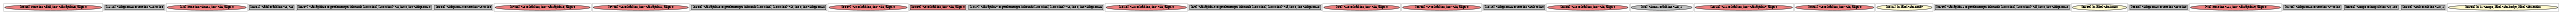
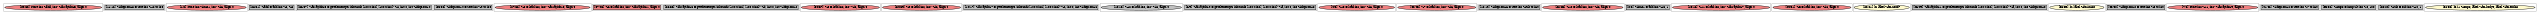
  digraph {
    node [fillcolor=grey fontsize=20 penwidth=3.0 shape=ellipse style=filled]
    n1 [fillcolor=lightcoral label="[29/30]  store i32 %add, i32* %arrayidx15, align 4"]
    n2 [label="[11/12]  %idxprom18 = zext i32 %12 to i64" shape=rectangle]
    n3 [fillcolor=lightcoral label="[1/2]  store i32 %inc21, i32* %i6, align 4"]
    n4 [label="[28/31]  %add = add i32 %6, %8" shape=rectangle]
    n5 [label="[36/37]  %arrayidx15 = getelementptr inbounds [100 x i32], [100 x i32]* %c, i64 0, i64 %idxprom14" shape=rectangle]
    n6 [label="[35/38]  %idxprom14 = zext i32 %9 to i64" shape=rectangle]
    n7 [fillcolor=lightcoral label="[27/32]  %8 = load i32, i32* %arrayidx13, align 4"]
-   n8 [fillcolor=lightcoral label="[47/48]  %6 = load i32, i32* %arrayidx11, align 4"]
+   n8 [fillcolor=lightcoral label="[47/48]  %6 = load i32, i32* %arrayidx11, align 4" shape=box]
    n9 [label="[26/33]  %arrayidx13 = getelementptr inbounds [100 x i32], [100 x i32]* %b, i64 0, i64 %idxprom12" shape=rectangle]
    n10 [fillcolor=lightcoral label="[54/57]  %4 = load i32, i32* %i6, align 4"]
-   n11 [fillcolor=lightcoral label="[34/39]  %9 = load i32, i32* %i6, align 4" shape=box]
+   n11 [fillcolor=lightcoral label="[34/39]  %9 = load i32, i32* %i6, align 4"]
    n12 [label="[14/17]  %arrayidx17 = getelementptr inbounds [100 x i32], [100 x i32]* %c, i64 0, i64 %idxprom16" shape=rectangle]
-   n13 [fillcolor=lightcoral label="[10/13]  %12 = load i32, i32* %i6, align 4"]
+   n13 [label="[10/13]  %12 = load i32, i32* %i6, align 4"]
    n14 [label="[6/9]  %arrayidx19 = getelementptr inbounds [100 x i32], [100 x i32]* %a, i64 0, i64 %idxprom18" shape=rectangle]
    n15 [fillcolor=lightcoral label="[4/5]  %13 = load i32, i32* %i6, align 4"]
    n16 [fillcolor=lightcoral label="[40/43]  %7 = load i32, i32* %i6, align 4"]
    n17 [label="[18/19]  %idxprom16 = zext i32 %sub to i64" shape=rectangle]
    n18 [fillcolor=lightcoral label="[22/25]  %10 = load i32, i32* %i6, align 4"]
-   n19 [label="[0/3]  %inc21 = add i32 %13, 1"]
+   n19 [label="[0/3]  %inc21 = add i32 %13, 1" shape=rectangle]
    n20 [fillcolor=lightcoral label="[15/16]  %11 = load i32, i32* %arrayidx17, align 4"]
    n21 [fillcolor=lightcoral label="[44/51]  %5 = load i32, i32* %i6, align 4"]
    n22 [fillcolor=lemonchiffon label="[20/21]  br label %for.cond7"]
    n23 [label="[46/49]  %arrayidx11 = getelementptr inbounds [100 x i32], [100 x i32]* %a, i64 0, i64 %idxprom10" shape=rectangle]
    n24 [fillcolor=lemonchiffon label="[58/59]  br label %for.inc20"]
    n25 [label="[45/50]  %idxprom10 = zext i32 %5 to i64" shape=rectangle]
    n26 [fillcolor=lightcoral label="[7/8]  store i32 %11, i32* %arrayidx19, align 4"]
    n27 [label="[41/42]  %idxprom12 = zext i32 %7 to i64" shape=rectangle]
    n28 [label="[55/56]  %cmp8 = icmp ult i32 %4, 100" shape=rectangle]
    n29 [label="[23/24]  %sub = sub i32 %10, 1" shape=rectangle]
    n30 [fillcolor=lemonchiffon label="[52/53]  br i1 %cmp8, label %for.body9, label %for.end22"]
    subgraph cluster_1 {
      n1
    }
    subgraph cluster_2 {
      n2
    }
    subgraph cluster_3 {
      n3
    }
    subgraph cluster_4 {
      n4
    }
    subgraph cluster_5 {
      n5
    }
    subgraph cluster_6 {
      n6
    }
    subgraph cluster_7 {
      n7
    }
    subgraph cluster_8 {
      n8
    }
    subgraph cluster_9 {
      n9
    }
    subgraph cluster_10 {
      n10
    }
    subgraph cluster_11 {
      n11
    }
    subgraph cluster_12 {
      n12
    }
    subgraph cluster_13 {
      n13
    }
    subgraph cluster_14 {
      n14
    }
    subgraph cluster_15 {
      n15
    }
    subgraph cluster_16 {
      n16
    }
    subgraph cluster_17 {
      n17
    }
    subgraph cluster_18 {
      n18
    }
    subgraph cluster_19 {
      n19
    }
    subgraph cluster_20 {
      n20
    }
    subgraph cluster_21 {
      n21
    }
    subgraph cluster_22 {
      n22
    }
    subgraph cluster_23 {
      n23
    }
    subgraph cluster_24 {
      n24
    }
    subgraph cluster_25 {
      n25
    }
    subgraph cluster_26 {
      n26
    }
    subgraph cluster_27 {
      n27
    }
    subgraph cluster_28 {
      n28
    }
    subgraph cluster_29 {
      n29
    }
    subgraph cluster_30 {
      n30
    }
  }
